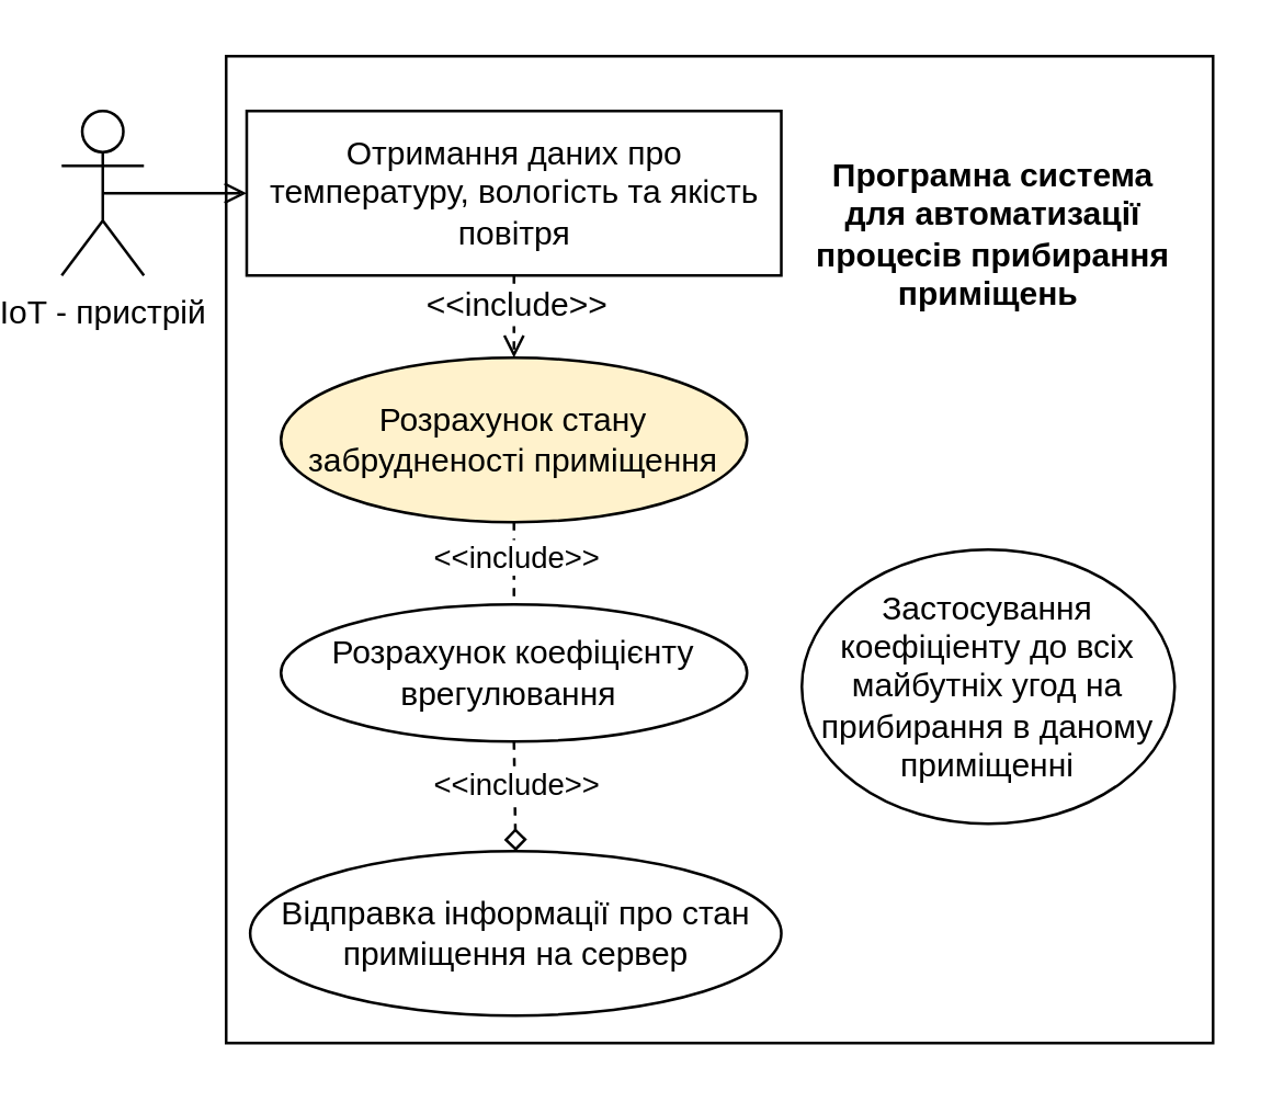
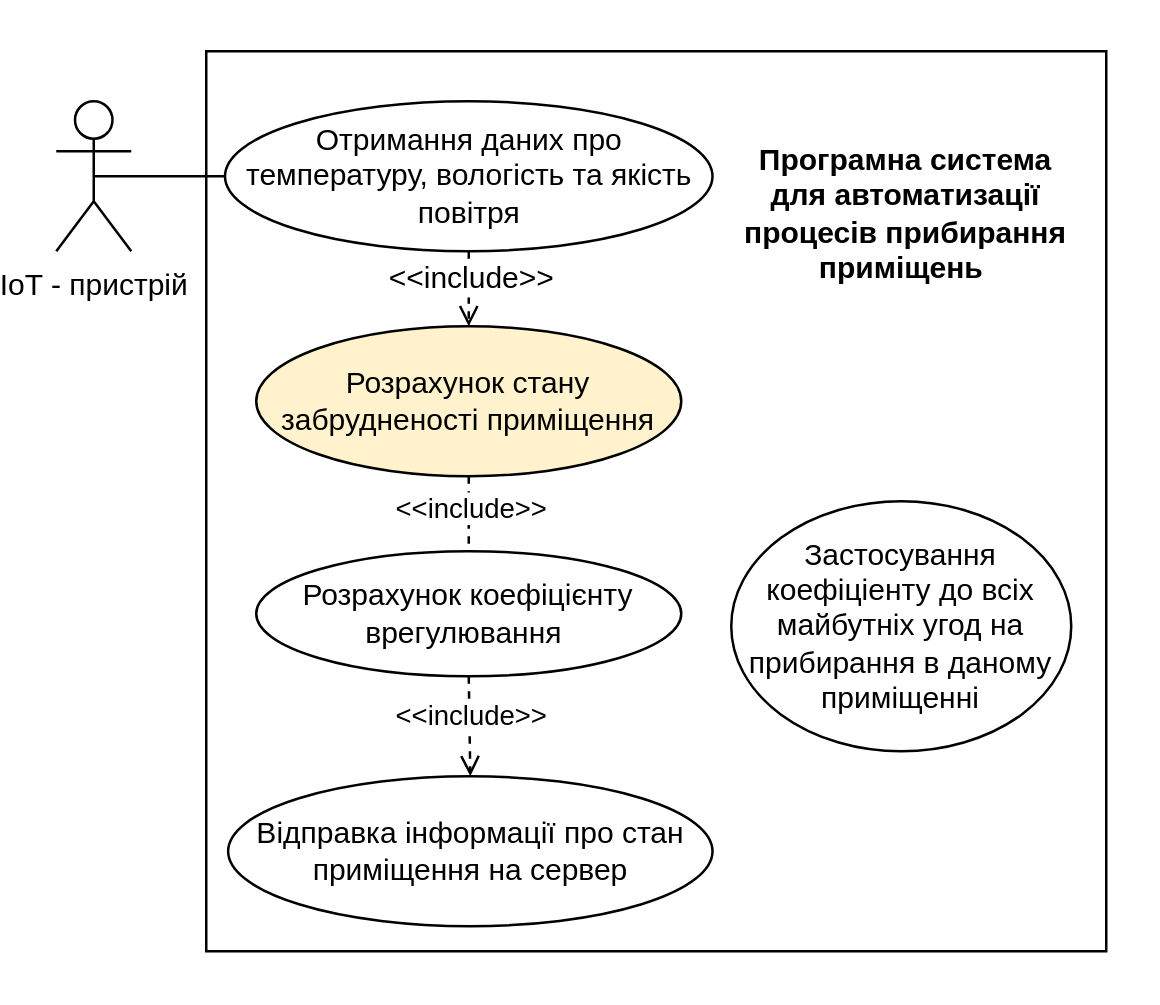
  <mxCell id="0" />
  <mxCell id="1" parent="0" />
  <mxCell id="2" value="" style="whiteSpace=wrap;html=1;aspect=fixed;" parent="1" vertex="1"><mxGeometry x="80" y="20" width="360" height="360" as="geometry" /></mxCell>
  <mxCell id="3" value="Програмна система для автоматизації процесів прибирання приміщень&amp;nbsp;" style="text;html=1;strokeColor=none;fillColor=none;align=center;verticalAlign=middle;whiteSpace=wrap;rounded=0;fontStyle=1" parent="1" vertex="1"><mxGeometry x="290" y="75" width="140" height="20" as="geometry" /></mxCell>
- <mxCell id="4" style="edgeStyle=orthogonalEdgeStyle;rounded=0;orthogonalLoop=1;jettySize=auto;html=1;exitX=0.5;exitY=0.5;exitDx=0;exitDy=0;exitPerimeter=0;entryX=0;entryY=0.5;entryDx=0;entryDy=0;endArrow=open;endFill=0;" parent="1" source="5" target="8" edge="1"><mxGeometry relative="1" as="geometry" /></mxCell>
+ <mxCell id="4" style="edgeStyle=orthogonalEdgeStyle;rounded=0;orthogonalLoop=1;jettySize=auto;html=1;exitX=0.5;exitY=0.5;exitDx=0;exitDy=0;exitPerimeter=0;entryX=0;entryY=0.5;entryDx=0;entryDy=0;endArrow=none;endFill=0;" parent="1" source="5" target="8" edge="1"><mxGeometry relative="1" as="geometry" /></mxCell>
  <mxCell id="5" value="IoT - пристрій" style="shape=umlActor;verticalLabelPosition=bottom;labelBackgroundColor=#ffffff;verticalAlign=top;html=1;outlineConnect=0;" parent="1" vertex="1"><mxGeometry x="20" y="40" width="30" height="60" as="geometry" /></mxCell>
  <mxCell id="6" style="rounded=0;orthogonalLoop=1;jettySize=auto;html=1;exitX=0.5;exitY=1;exitDx=0;exitDy=0;entryX=0.5;entryY=0;entryDx=0;entryDy=0;dashed=1;endArrow=open;endFill=0;" parent="1" source="8" target="13" edge="1"><mxGeometry relative="1" as="geometry" /></mxCell>
  <mxCell id="7" value="&amp;lt;&amp;lt;include&amp;gt;&amp;gt;" style="text;html=1;align=center;verticalAlign=middle;resizable=0;points=[];;labelBackgroundColor=#ffffff;" parent="6" vertex="1" connectable="0"><mxGeometry x="0.504" y="1" relative="1" as="geometry"><mxPoint x="-1" y="-13" as="offset" /></mxGeometry></mxCell>
- <mxCell id="8" value="Отримання даних про температуру, вологість та якість повітря" style="whiteSpace=wrap;html=1;rounded=0;" parent="1" vertex="1"><mxGeometry x="87.5" y="40" width="195" height="60" as="geometry" /></mxCell>
+ <mxCell id="8" value="Отримання даних про температуру, вологість та якість повітря" style="ellipse;whiteSpace=wrap;html=1;" parent="1" vertex="1"><mxGeometry x="87.5" y="40" width="195" height="60" as="geometry" /></mxCell>
  <mxCell id="9" value="Відправка інформації про стан приміщення на сервер" style="ellipse;whiteSpace=wrap;html=1;" parent="1" vertex="1"><mxGeometry x="88.75" y="310" width="193.75" height="60" as="geometry" /></mxCell>
- <mxCell id="10" style="rounded=0;orthogonalLoop=1;jettySize=auto;html=1;exitX=0.5;exitY=1;exitDx=0;exitDy=0;entryX=0.5;entryY=0;entryDx=0;entryDy=0;dashed=1;endArrow=diamond;endFill=0;" parent="1" source="12" target="9" edge="1"><mxGeometry relative="1" as="geometry" /></mxCell>
+ <mxCell id="10" style="rounded=0;orthogonalLoop=1;jettySize=auto;html=1;exitX=0.5;exitY=1;exitDx=0;exitDy=0;entryX=0.5;entryY=0;entryDx=0;entryDy=0;dashed=1;endArrow=open;endFill=0;" parent="1" source="12" target="9" edge="1"><mxGeometry relative="1" as="geometry" /></mxCell>
  <mxCell id="11" value="&amp;lt;&amp;lt;include&amp;gt;&amp;gt;" style="edgeLabel;html=1;align=center;verticalAlign=middle;resizable=0;points=[];" parent="10" vertex="1" connectable="0"><mxGeometry x="-0.214" y="1" relative="1" as="geometry"><mxPoint x="-1" as="offset" /></mxGeometry></mxCell>
  <mxCell id="12" value="Розрахунок коефіцієнту врегулювання&amp;nbsp;" style="ellipse;whiteSpace=wrap;html=1;" parent="1" vertex="1"><mxGeometry x="100" y="220" width="170" height="50" as="geometry" /></mxCell>
  <mxCell id="13" value="Розрахунок стану забрудненості приміщення" style="ellipse;whiteSpace=wrap;html=1;fillColor=#fff2cc;" vertex="1" parent="1"><mxGeometry x="100" y="130" width="170" height="60" as="geometry" /></mxCell>
  <mxCell id="14" style="rounded=0;orthogonalLoop=1;jettySize=auto;html=1;exitX=0.5;exitY=1;exitDx=0;exitDy=0;entryX=0.5;entryY=0;entryDx=0;entryDy=0;dashed=1;endArrow=none;endFill=0;" edge="1" parent="1" source="13" target="12"><mxGeometry relative="1" as="geometry"><mxPoint x="197.5" y="270" as="sourcePoint" /><mxPoint x="197.5" y="310" as="targetPoint" /></mxGeometry></mxCell>
  <mxCell id="15" value="&amp;lt;&amp;lt;include&amp;gt;&amp;gt;" style="edgeLabel;html=1;align=center;verticalAlign=middle;resizable=0;points=[];" vertex="1" connectable="0" parent="14"><mxGeometry x="-0.214" y="1" relative="1" as="geometry"><mxPoint x="-1" as="offset" /></mxGeometry></mxCell>
  <mxCell id="16" value="Застосування коефіціенту до всіх майбутніх угод на прибирання в даному приміщенні" style="ellipse;whiteSpace=wrap;html=1;" vertex="1" parent="1"><mxGeometry x="290" y="200" width="136" height="100" as="geometry" /></mxCell>
